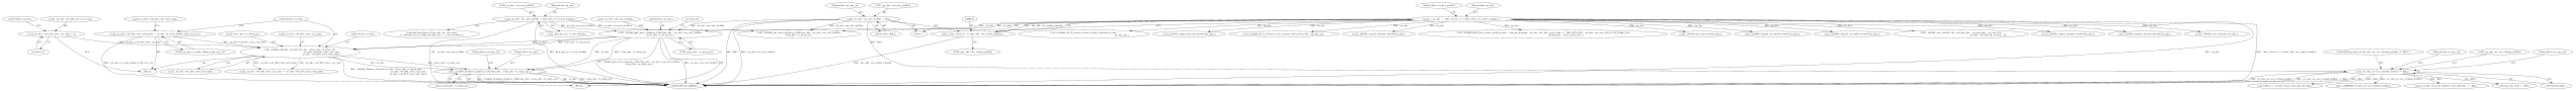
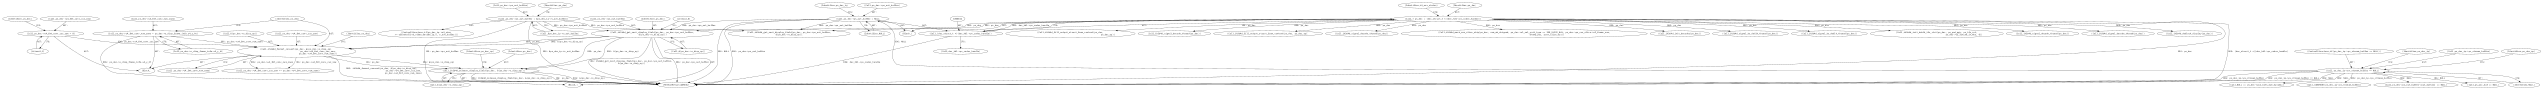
  digraph {
    fontname="IBM Plex Mono"
    node [fontname="IBM Plex Mono"]
    edge [fontname="IBM Plex Mono"]
    n1 [label="(Call,ih264d_release_display_field(ps_dec, &(ps_dec->s_disp_op)))"]
    n2 [label="(Block,)"]
    n3 [label="(Call,&(ps_dec->s_disp_op))"]
    n4 [label="(MethodReturn,WORD32)"]
    n5 [label="(Call,ih264d_get_next_display_field(ps_dec, ps_dec->ps_out_buffer,\n &(ps_dec->s_disp_op)))"]
    n6 [label="(Call,ih264d_format_convert(ps_dec, &(ps_dec->s_disp_op),\n                                  ps_dec->u4_fmt_conv_cur_row,\n                                  ps_dec->u4_fmt_conv_num_rows))"]
    n7 [label="(Call,&(ps_dec->s_disp_op))"]
    n8 [label="(Call,ps_dec->u4_fmt_conv_num_rows)"]
    n9 [label="(Block,)"]
    n10 [label="(Call,ps_dec->u4_fmt_conv_cur_row += ps_dec->u4_fmt_conv_num_rows)"]
    n11 [label="(Call,* ps_dec = (dec_struct_t *)(dec_hdl->pv_codec_handle))"]
    n12 [label="(Call,(dec_struct_t *)(dec_hdl->pv_codec_handle))"]
    n13 [label="(Call,ih264d_fill_output_struct_from_context(ps_dec,\n                                                           ps_dec_op))"]
    n14 [label="(Call,ih264d_signal_decode_thread(ps_dec))"]
    n15 [label="(Call,ih264d_fill_output_struct_from_context(ps_dec, ps_dec_op))"]
    n16 [label="(Call,ih264d_signal_decode_thread(ps_dec))"]
    n17 [label="(Block,)"]
    n18 [label="(Call,ih264d_get_next_display_field(ps_dec, ps_dec->ps_out_buffer,\n &(ps_dec->s_disp_op)))"]
    n19 [label="(Call,ih264d_mark_err_slice_skip(ps_dec, num_mb_skipped, ps_dec->u1_nal_unit_type == IDR_SLICE_NAL, ps_dec->ps_cur_slice->u2_frame_num,\n                                    &temp_poc, prev_slice_err))"]
    n20 [label="(Call,ih264d_init_decoder(ps_dec))"]
    n21 [label="(Call,ih264d_signal_bs_deblk_thread(ps_dec))"]
    n22 [label="(Call,ih264d_signal_bs_deblk_thread(ps_dec))"]
    n23 [label="(Call,ih264d_init_deblk_tfr_ctxt(ps_dec, ps_pad_mgr, ps_tfr_cxt,\n                                           ps_dec->u2_frm_wd_in_mbs, 0))"]
    n24 [label="(Call,ih264d_signal_decode_thread(ps_dec))"]
    n25 [label="(Call,ih264d_signal_decode_thread(ps_dec))"]
-   n26 [label="(Call,ih264d_conv_display(ps_dec))"]
+   n26 [label="(Call,ih264d_deblock_display(ps_dec))"]
    n27 [label="(Call,dec_hdl->pv_codec_handle)"]
    n28 [label="(Call,ps_dec->ps_out_buffer = NULL)"]
    n29 [label="(Identifier,NULL)"]
    n30 [label="(Call,ps_dec_ip->pv_stream_buffer == NULL)"]
    n31 [label="(Call,ps_dec->ps_out_buffer->pu1_bufs[i] == NULL)"]
    n32 [label="(Call,ps_pic_buf == NULL)"]
    n33 [label="(Identifier,NULL)"]
    n34 [label="(Call,NULL == ps_dec->pu1_bits_buf_dynamic)"]
    n35 [label="(Call,(UWORD8*)ps_dec_ip->pv_stream_buffer)"]
    n36 [label="(ControlStructure,if(ps_dec_ip->pv_stream_buffer == NULL))"]
    n37 [label="(Call,ps_dec->ps_out_buffer = &ps_dec_ip->s_out_buffer)"]
    n38 [label="(ControlStructure,if(ps_dec_ip->u4_size\n >= offsetof(ivd_video_decode_ip_t, s_out_buffer)))"]
    n39 [label="(Call,&ps_dec_ip->s_out_buffer)"]
    n40 [label="(Call,ps_dec->u4_fmt_conv_cur_row = 0)"]
    n41 [label="(Literal,0)"]
    n42 [label="(Call,ps_dec->u4_fmt_conv_num_rows = ps_dec->s_disp_frame_info.u4_y_ht)"]
    n43 [label="(Call,ps_dec->s_disp_frame_info.u4_y_ht)"]
    n44 [label="(Identifier,ps_dec)"]
    n45 [label="(Identifier,ps_dec)"]
    n46 [label="(Identifier,ps_dec)"]
    n47 [label="(Call,&(ps_dec->s_disp_op))"]
    n48 [label="(Identifier,ps_dec)"]
    n49 [label="(Identifier,ps_dec_ip)"]
    n50 [label="(Identifier,ps_dec_ip)"]
    n51 [label="(Call,ps_dec->u4_fmt_conv_cur_row)"]
    n52 [label="(Call,ps_dec->ps_out_buffer)"]
    n53 [label="(Call,ps_dec->ps_out_buffer)"]
    n54 [label="(Identifier,i4_err_status)"]
    n55 [label="(Literal,0)"]
    n56 [label="(Identifier,ps_dec)"]
    n57 [label="(Call,ps_dec_ip->pv_stream_buffer)"]
    n58 [label="(Identifier,ps_dec)"]
    n59 [label="(Call,ps_dec->u4_fmt_conv_num_rows)"]
    n60 [label="(Identifier,ps_dec_op)"]
    n61 [label="(Identifier,ps_dec_op)"]
    n62 [label="(Call,ps_dec->u4_fmt_conv_cur_row)"]
    n63 [label="(Identifier,ps_dec)"]
    n64 [label="(Call,ps_dec->ps_out_buffer)"]
    1000156
    n1 -> n2 [label="AST: "]
    n1 -> n3 [label="CFG: "]
    n1 -> n4 [label="DDG: ih264d_release_display_field(ps_dec, &(ps_dec->s_disp_op))"]
    n1 -> n4 [label="DDG: ps_dec"]
    n1 -> n4 [label="DDG: &(ps_dec->s_disp_op)"]
    n3 -> n1 [label="AST: "]
    n5 -> n1 [label="DDG: ps_dec"]
    n5 -> n1 [label="DDG: &(ps_dec->s_disp_op)"]
    n5 -> n2 [label="AST: "]
    n5 -> n4 [label="DDG: ps_dec->ps_out_buffer"]
    n5 -> n4 [label="DDG: ih264d_get_next_display_field(ps_dec, ps_dec->ps_out_buffer,\n &(ps_dec->s_disp_op))"]
    n5 -> n6 [label="DDG: ps_dec"]
    n5 -> n6 [label="DDG: &(ps_dec->s_disp_op)"]
    n5 -> n7 [label="CFG: "]
    n6 -> n1 [label="DDG: ps_dec"]
    n6 -> n1 [label="DDG: &(ps_dec->s_disp_op)"]
    n6 -> n4 [label="DDG: ih264d_format_convert(ps_dec, &(ps_dec->s_disp_op),\n                                  ps_dec->u4_fmt_conv_cur_row,\n                                  ps_dec->u4_fmt_conv_num_rows)"]
    n6 -> n8 [label="CFG: "]
    n6 -> n9 [label="AST: "]
    n6 -> n10 [label="DDG: ps_dec->u4_fmt_conv_num_rows"]
    n6 -> n10 [label="DDG: ps_dec->u4_fmt_conv_cur_row"]
    n7 -> n5 [label="AST: "]
    n8 -> n6 [label="AST: "]
    n11 -> n4 [label="DDG: (dec_struct_t *)(dec_hdl->pv_codec_handle)"]
    n11 -> n4 [label="DDG: ps_dec"]
    n11 -> n5 [label="DDG: ps_dec"]
    n11 -> n12 [label="CFG: "]
    n11 -> n13 [label="DDG: ps_dec"]
    n11 -> n14 [label="DDG: ps_dec"]
    n11 -> n15 [label="DDG: ps_dec"]
    n11 -> n16 [label="DDG: ps_dec"]
    n11 -> n17 [label="AST: "]
    n11 -> n18 [label="DDG: ps_dec"]
    n11 -> n19 [label="DDG: ps_dec"]
    n11 -> n20 [label="DDG: ps_dec"]
    n11 -> n21 [label="DDG: ps_dec"]
    n11 -> n22 [label="DDG: ps_dec"]
    n11 -> n23 [label="DDG: ps_dec"]
    n11 -> n24 [label="DDG: ps_dec"]
    n11 -> n25 [label="DDG: ps_dec"]
    n11 -> n26 [label="DDG: ps_dec"]
    n12 -> n4 [label="DDG: dec_hdl->pv_codec_handle"]
    n12 -> n11 [label="AST: "]
    n12 -> n11 [label="DDG: dec_hdl->pv_codec_handle"]
    n12 -> n27 [label="CFG: "]
    n28 -> n4 [label="DDG: ps_dec->ps_out_buffer"]
    n28 -> n4 [label="DDG: NULL"]
    n28 -> n5 [label="DDG: ps_dec->ps_out_buffer"]
    n28 -> n12 [label="AST: "]
    n28 -> n17 [label="AST: "]
    n28 -> n18 [label="DDG: ps_dec->ps_out_buffer"]
    n28 -> n29 [label="CFG: "]
    n29 -> n28 [label="AST: "]
    n30 -> n4 [label="DDG: ps_dec_ip->pv_stream_buffer == NULL"]
    n30 -> n4 [label="DDG: NULL"]
    n30 -> n4 [label="DDG: ps_dec_ip->pv_stream_buffer"]
-   n28 -> n30 [label="DDG: NULL"]
+   n30 -> n28 [label="DDG: NULL"]
    n30 -> n31 [label="DDG: NULL"]
    n30 -> n32 [label="DDG: NULL"]
    n30 -> n33 [label="CFG: "]
    n30 -> n34 [label="DDG: NULL"]
    n30 -> n35 [label="DDG: ps_dec_ip->pv_stream_buffer"]
    n33 -> n30 [label="AST: "]
    n36 -> n30 [label="AST: "]
    n37 -> n4 [label="DDG: &ps_dec_ip->s_out_buffer"]
    n37 -> n4 [label="DDG: ps_dec->ps_out_buffer"]
    n37 -> n5 [label="DDG: ps_dec->ps_out_buffer"]
    n37 -> n18 [label="DDG: ps_dec->ps_out_buffer"]
    n37 -> n38 [label="AST: "]
    n37 -> n39 [label="CFG: "]
    n39 -> n37 [label="AST: "]
    n40 -> n6 [label="DDG: ps_dec->u4_fmt_conv_cur_row"]
    n40 -> n9 [label="AST: "]
    n40 -> n41 [label="CFG: "]
    n41 -> n40 [label="AST: "]
    n42 -> n4 [label="DDG: ps_dec->s_disp_frame_info.u4_y_ht"]
    n42 -> n6 [label="DDG: ps_dec->u4_fmt_conv_num_rows"]
    n42 -> n9 [label="AST: "]
    n42 -> n43 [label="CFG: "]
    n43 -> n42 [label="AST: "]
    n44 -> n6 [label="AST: "]
    n44 -> n42 [label="CFG: "]
    n45 -> n6 [label="CFG: "]
    n46 -> n5 [label="AST: "]
    n47 -> n6 [label="AST: "]
    n48 -> n1 [label="AST: "]
    n49 -> n28 [label="CFG: "]
    n50 -> n30 [label="CFG: "]
    n51 -> n6 [label="AST: "]
    n52 -> n28 [label="AST: "]
    n53 -> n37 [label="AST: "]
    n54 -> n11 [label="CFG: "]
    n55 -> n5 [label="CFG: "]
    n56 -> n11 [label="AST: "]
    n57 -> n30 [label="AST: "]
    n58 -> n40 [label="CFG: "]
    n59 -> n42 [label="AST: "]
    n60 -> n1 [label="CFG: "]
    n61 -> n30 [label="CFG: "]
    n62 -> n40 [label="AST: "]
    n63 -> n37 [label="CFG: "]
    n64 -> n5 [label="AST: "]
    1000156 -> n12 [label="AST: "]
  }
